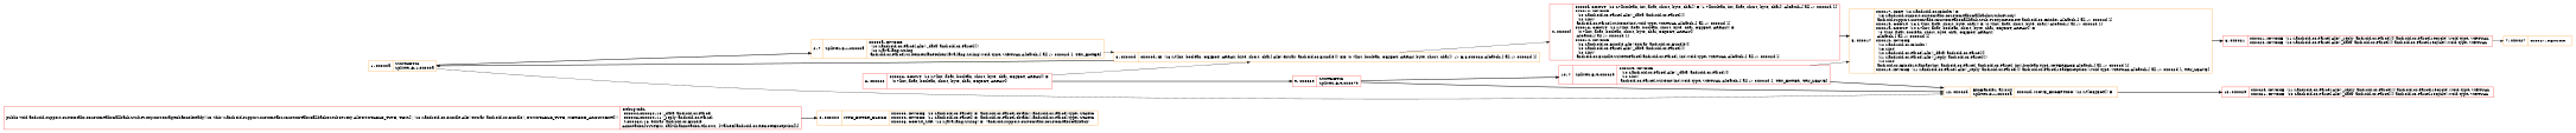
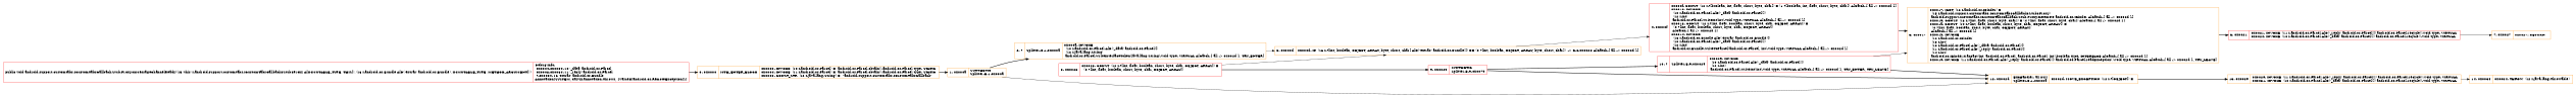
  digraph {
    rankdir=LR
    node [color=darkorange shape=record]
    edge [style=bold]
    n1 [label="{0\:\ 0x0000|MTH_ENTER_BLOCK\l|0x0000: INVOKE  (r0 I:android.os.Parcel) =  android.os.Parcel.obtain():android.os.Parcel type: STATIC \l0x0004: INVOKE  (r1 I:android.os.Parcel) =  android.os.Parcel.obtain():android.os.Parcel type: STATIC \l0x0008: CONST_STR  (r2 I:java.lang.String) =  \"android.support.customtabs.ICustomTabsCallback\" \l}"]
    n2 [label="{1\:\ 0x000a|SYNTHETIC\lSplitter:B:1:0x000a\l}"]
    n3 [label="{2\:\ ?|Splitter:B:1:0x000a\l|0x000a: INVOKE  \l  (r0 I:android.os.Parcel A[D('_data' android.os.Parcel)])\l  (r2 I:java.lang.String)\l android.os.Parcel.writeInterfaceToken(java.lang.String):void type: VIRTUAL A[Catch:\{ all \-\> 0x002d \}, TRY_ENTER]\l}"]
    n4 [label="{12\:\ 0x002d|ExcHandler: all null\lSplitter:B:1:0x000a\l|0x002d: MOVE_EXCEPTION  (r2 I:?[OBJECT]) =  \l}"]
    n5 [label="{3\:\ 0x000d|0x000d: IF  (r6 I:?[int, boolean, OBJECT, ARRAY, byte, short, char] A[D('extras' android.os.Bundle)]) == (0 ?[int, boolean, OBJECT, ARRAY, byte, short, char])  \-\> B:8:0x0028 A[Catch:\{ all \-\> 0x002d \}]\l}"]
-   n6 [color=red label="{13\:\ 0x002e|0x002e: INVOKE  (r1 I:android.os.Parcel A[D('_reply' android.os.Parcel)]) android.os.Parcel.recycle():void type: VIRTUAL \l0x0031: INVOKE  (r0 I:android.os.Parcel A[D('_data' android.os.Parcel)]) android.os.Parcel.recycle():void type: VIRTUAL \l}"]
+   n6 [label="{13\:\ 0x002e|0x002e: INVOKE  (r1 I:android.os.Parcel A[D('_reply' android.os.Parcel)]) android.os.Parcel.recycle():void type: VIRTUAL \l0x0031: INVOKE  (r0 I:android.os.Parcel A[D('_data' android.os.Parcel)]) android.os.Parcel.recycle():void type: VIRTUAL \l}"]
    n7 [color=red label="{4\:\ 0x000f|0x000f: CONST  (r2 I:?[boolean, int, float, short, byte, char]) = (1 ?[boolean, int, float, short, byte, char]) A[Catch:\{ all \-\> 0x002d \}]\l0x0010: INVOKE  \l  (r0 I:android.os.Parcel A[D('_data' android.os.Parcel)])\l  (r2 I:int)\l android.os.Parcel.writeInt(int):void type: VIRTUAL A[Catch:\{ all \-\> 0x002d \}]\l0x0013: CONST  (r2 I:?[int, float, boolean, short, byte, char, OBJECT, ARRAY]) = \l  (0 ?[int, float, boolean, short, byte, char, OBJECT, ARRAY])\l A[Catch:\{ all \-\> 0x002d \}]\l0x0014: INVOKE  \l  (r6 I:android.os.Bundle A[D('extras' android.os.Bundle)])\l  (r0 I:android.os.Parcel A[D('_data' android.os.Parcel)])\l  (r2 I:int)\l android.os.Bundle.writeToParcel(android.os.Parcel, int):void type: VIRTUAL A[Catch:\{ all \-\> 0x002d \}]\l}"]
    n8 [label="{5\:\ 0x0017|0x0017: IGET  (r2 I:android.os.IBinder) = \l  (r5 I:android.support.customtabs.ICustomTabsCallback$Stub$Proxy)\l android.support.customtabs.ICustomTabsCallback.Stub.Proxy.mRemote android.os.IBinder A[Catch:\{ all \-\> 0x002d \}]\l0x0019: CONST  (r3 I:?[int, float, short, byte, char]) = (4 ?[int, float, short, byte, char]) A[Catch:\{ all \-\> 0x002d \}]\l0x001a: CONST  (r4 I:?[int, float, boolean, short, byte, char, OBJECT, ARRAY]) = \l  (0 ?[int, float, boolean, short, byte, char, OBJECT, ARRAY])\l A[Catch:\{ all \-\> 0x002d \}]\l0x001b: INVOKE  \l  (r2 I:android.os.IBinder)\l  (r3 I:int)\l  (r0 I:android.os.Parcel A[D('_data' android.os.Parcel)])\l  (r1 I:android.os.Parcel A[D('_reply' android.os.Parcel)])\l  (r4 I:int)\l android.os.IBinder.transact(int, android.os.Parcel, android.os.Parcel, int):boolean type: INTERFACE A[Catch:\{ all \-\> 0x002d \}]\l0x001e: INVOKE  (r1 I:android.os.Parcel A[D('_reply' android.os.Parcel)]) android.os.Parcel.readException():void type: VIRTUAL A[Catch:\{ all \-\> 0x002d \}, TRY_LEAVE]\l}"]
    n9 [color=red label="{8\:\ 0x0028|0x0028: CONST  (r2 I:?[int, float, boolean, short, byte, char, OBJECT, ARRAY]) = \l  (0 ?[int, float, boolean, short, byte, char, OBJECT, ARRAY])\l \l}"]
    n10 [color=red label="{9\:\ 0x0029|SYNTHETIC\lSplitter:B:9:0x0079\l}"]
    n11 [color=red label="{6\:\ 0x0021|0x0021: INVOKE  (r1 I:android.os.Parcel A[D('_reply' android.os.Parcel)]) android.os.Parcel.recycle():void type: VIRTUAL \l0x0024: INVOKE  (r0 I:android.os.Parcel A[D('_data' android.os.Parcel)]) android.os.Parcel.recycle():void type: VIRTUAL \l}"]
    n12 [label="{7\:\ 0x0027|0x0027: RETURN   \l}"]
    n13 [color=red label="{10\:\ ?|Splitter:B:9:0x0029\l|0x0029: INVOKE  \l  (r0 I:android.os.Parcel A[D('_data' android.os.Parcel)])\l  (r2 I:int)\l android.os.Parcel.writeInt(int):void type: VIRTUAL A[Catch:\{ all \-\> 0x002d \}, TRY_ENTER, TRY_LEAVE]\l}"]
+   n14 [label="{14\:\ 0x0034|0x0034: THROW  (r2 I:java.lang.Throwable) \l}"]
    n15 [color=red label="{public void android.support.customtabs.ICustomTabsCallback.Stub.Proxy.onMessageChannelReady((r5 'this' I:android.support.customtabs.ICustomTabsCallback$Stub$Proxy A[IMMUTABLE_TYPE, THIS]), (r6 I:android.os.Bundle A[D('extras' android.os.Bundle), IMMUTABLE_TYPE, METHOD_ARGUMENT]))  | Debug Info:\l  0x0004\-0x0034: r0 '_data' android.os.Parcel\l  0x0008\-0x0034: r1 '_reply' android.os.Parcel\l  ?\-0x0034: r6 'extras' android.os.Bundle\lAnnotation[SYSTEM, dalvik.annotation.Throws, \{value=[android.os.RemoteException]\}]\l}"]
-   n5 -> n2
+   n1 -> n2
    n2 -> n3
    n2 -> n4 [style=solid]
    n3 -> n5 [style=solid]
    n4 -> n6
    n5 -> n7 [style=solid]
+   n6 -> n14 [style=solid]
    n7 -> n8
    n8 -> n11
    n9 -> n5 [style=solid]
    n9 -> n10
    n10 -> n4
    n10 -> n13
    n11 -> n12 [style=solid]
    n13 -> n4
    n13 -> n8 [style=solid]
    n15 -> n1
  }
